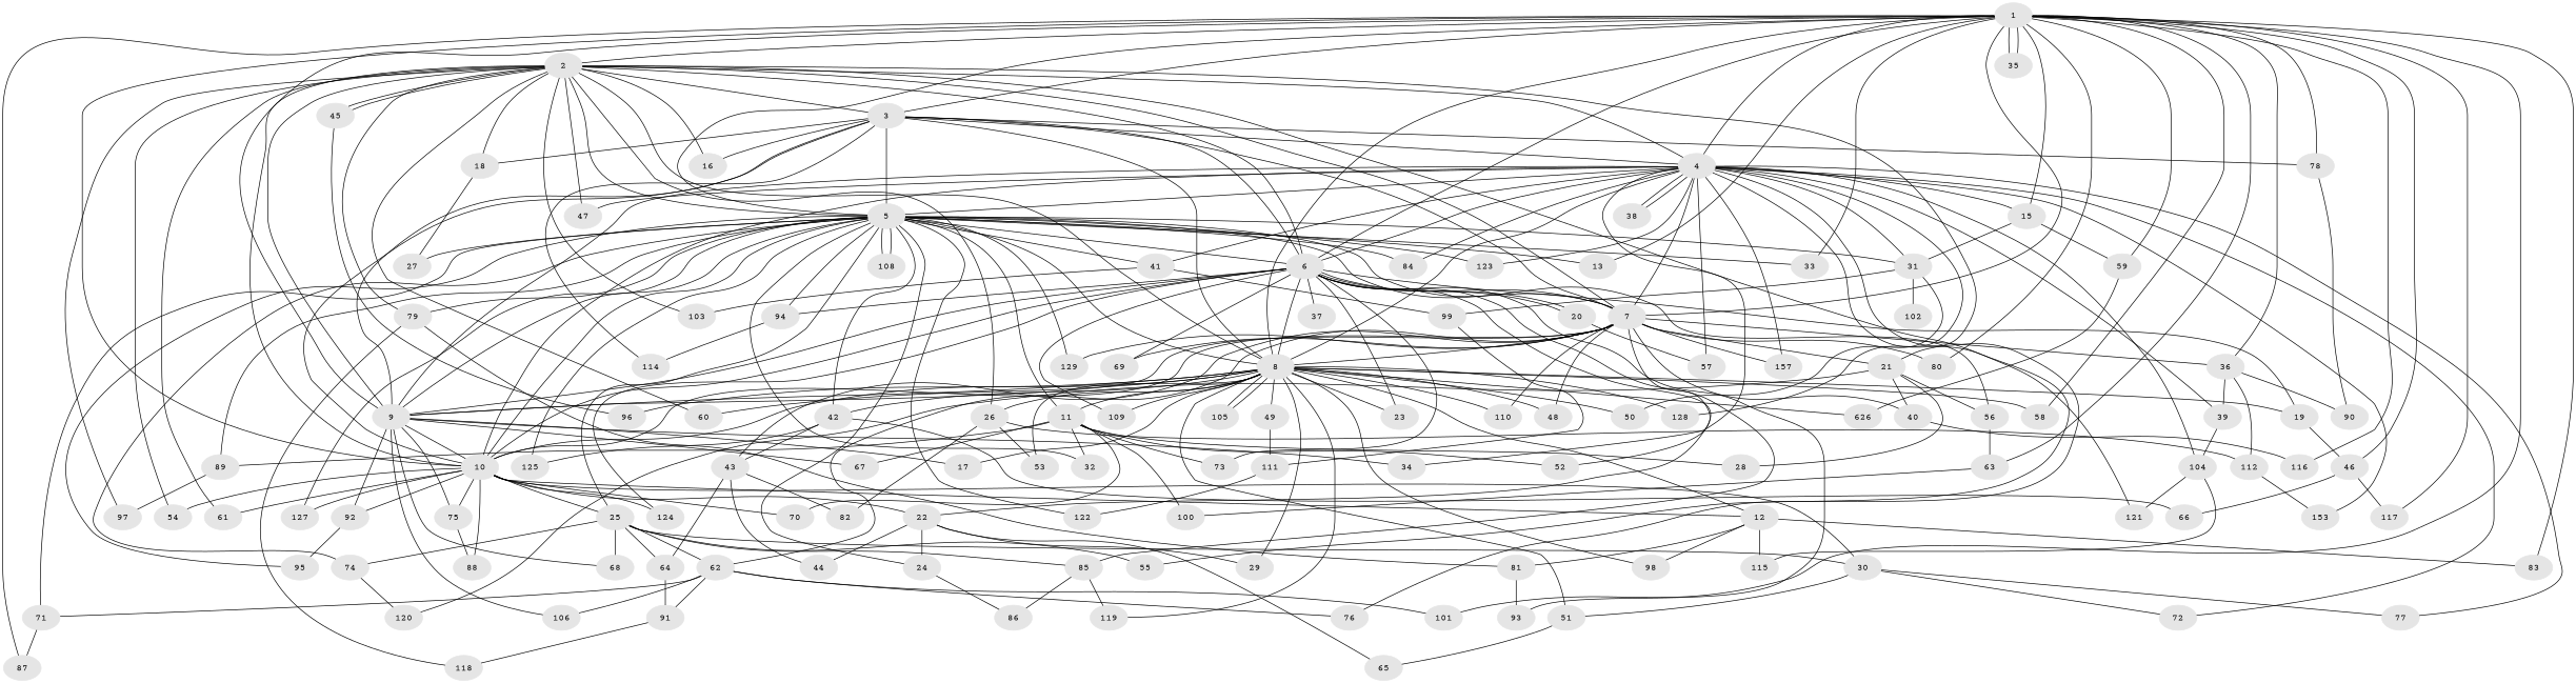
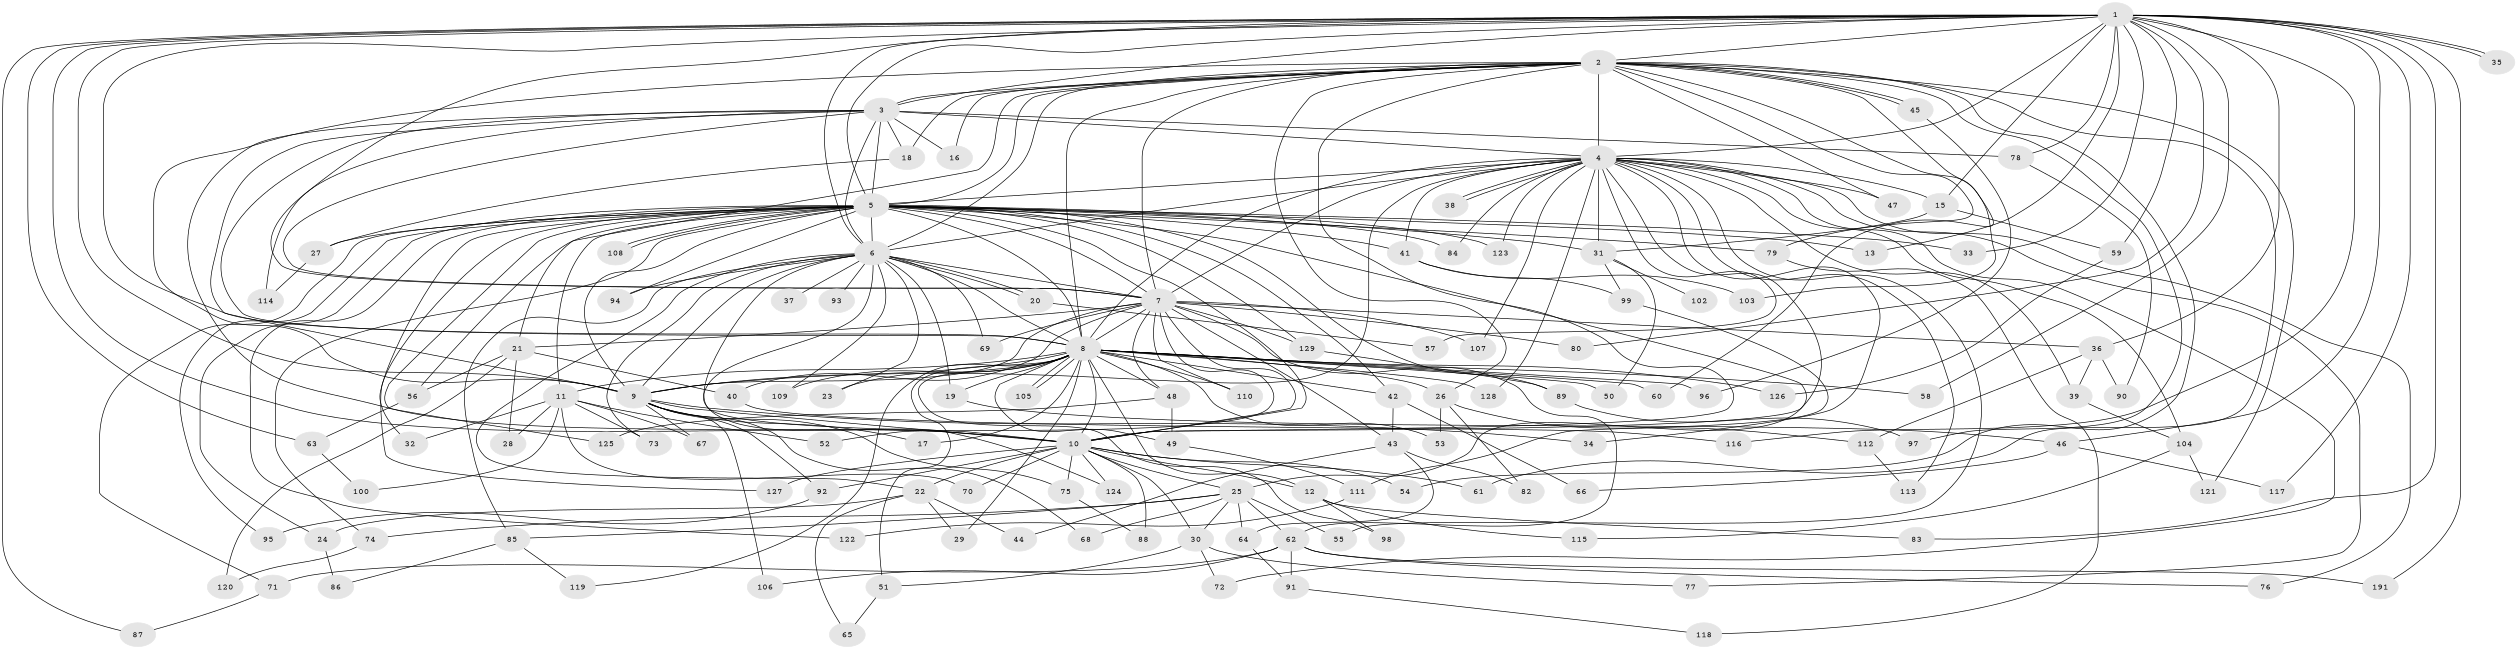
  graph {
    fontname="Courier Prime"
    node [color=gray90 fontname="Courier Prime" style=filled]
    edge [fontname="Courier Prime"]
    1
    2
    3
    4
    5
    6
    7
    8
    9
    10
    13
    15
    33
    35
    36
    46
    58
    59
    63
    78
    80
    83
    87
-   101
+   101 [label=191]
    116
    117
    16
    18
    21
    26
    45
    47
    54
    60
    61
    79
    97
    103
    121
    114
    34
    38
    39
    41
    55
    57
    72
    76
    77
    84
    104
-   107 [label=157]
-   113 [label=153]
+   107
+   113
    123
    128
    31
    11
    24
    25
    27
    32
    42
    56
    71
    74
    89
    94
    95
    108
    122
    125
    127
    129
    37
    19
    20
    22
    23
    69
    73
    85
    93
    109
    124
    40
    43
    48
    52
    62
    110
    12
    17
    29
    49
    50
    51
    53
    96
    98
    105
    119
-   126 [label=626]
+   126
    67
    68
    75
    92
    106
    30
    70
    88
    112
    90
    66
    100
    28
    120
    82
-   81
    118
    99
    115
    86
    64
    102
    44
    65
    91
    111
    1 -- 2
    1 -- 3
    1 -- 4
    1 -- 5
    1 -- 6
    1 -- 7
    1 -- 8
    1 -- 9
    1 -- 10
    1 -- 13
    1 -- 15
    1 -- 33
    1 -- 35
    1 -- 35
    1 -- 36
    1 -- 46
    1 -- 58
    1 -- 59
    1 -- 63
    1 -- 78
    1 -- 80
    1 -- 83
    1 -- 87
    1 -- 101
    1 -- 116
    1 -- 117
    2 -- 3
    2 -- 4
    2 -- 5
    2 -- 6
    2 -- 7
    2 -- 8
    2 -- 9
    2 -- 10
    2 -- 16
    2 -- 18
    2 -- 21
    2 -- 26
    2 -- 45
    2 -- 45
    2 -- 47
    2 -- 54
    2 -- 60
    2 -- 61
    2 -- 79
    2 -- 97
    2 -- 103
    2 -- 121
    3 -- 4
    3 -- 5
    3 -- 6
    3 -- 7
    3 -- 8
    3 -- 9
    3 -- 10
    3 -- 78
    3 -- 16
    3 -- 18
    3 -- 114
    4 -- 5
    4 -- 6
    4 -- 7
    4 -- 8
    4 -- 9
    4 -- 10
    4 -- 15
    4 -- 47
    4 -- 34
    4 -- 38
    4 -- 38
    4 -- 39
    4 -- 41
    4 -- 55
    4 -- 57
    4 -- 72
    4 -- 76
    4 -- 77
    4 -- 84
    4 -- 104
    4 -- 107
    4 -- 113
    4 -- 123
    4 -- 128
    4 -- 31
    5 -- 6
    5 -- 7
    5 -- 8
    5 -- 9
    5 -- 10
    5 -- 13
    5 -- 33
    5 -- 79
    5 -- 41
    5 -- 84
    5 -- 123
    5 -- 31
    5 -- 11
    5 -- 24
    5 -- 25
    5 -- 27
    5 -- 32
    5 -- 42
    5 -- 56
    5 -- 71
    5 -- 74
    5 -- 89
    5 -- 94
    5 -- 95
    5 -- 108
    5 -- 108
    5 -- 122
    5 -- 125
    5 -- 127
    5 -- 129
    6 -- 7
    6 -- 8
    6 -- 9
    6 -- 10
    6 -- 94
    6 -- 37
    6 -- 19
    6 -- 20
    6 -- 20
    6 -- 22
    6 -- 23
    6 -- 69
    6 -- 73
    6 -- 85
    6 -- 93
    6 -- 109
    6 -- 124
    7 -- 8
    7 -- 9
    7 -- 10
    7 -- 36
    7 -- 80
    7 -- 21
    7 -- 107
    7 -- 129
    7 -- 69
    7 -- 40
    7 -- 43
    7 -- 48
    7 -- 52
    7 -- 62
    7 -- 110
    8 -- 9
    8 -- 10
    8 -- 58
    8 -- 26
    8 -- 60
    8 -- 128
    8 -- 11
    8 -- 42
    8 -- 19
    8 -- 23
    8 -- 109
    8 -- 48
    8 -- 110
    8 -- 12
    8 -- 17
    8 -- 29
    8 -- 49
    8 -- 50
    8 -- 51
    8 -- 53
    8 -- 96
    8 -- 98
    8 -- 105
    8 -- 105
    8 -- 119
    8 -- 126
    9 -- 10
    9 -- 34
    9 -- 17
    9 -- 67
    9 -- 68
    9 -- 75
    9 -- 92
    9 -- 106
    10 -- 54
    10 -- 61
    10 -- 25
    10 -- 127
    10 -- 22
    10 -- 124
    10 -- 12
    10 -- 75
    10 -- 92
    10 -- 30
    10 -- 70
    10 -- 88
    15 -- 59
    15 -- 31
    36 -- 39
    36 -- 112
    36 -- 90
    46 -- 117
    46 -- 66
    59 -- 126
    63 -- 100
    78 -- 90
    18 -- 27
    21 -- 56
    21 -- 40
    21 -- 28
    21 -- 120
    26 -- 53
    26 -- 112
    26 -- 82
    45 -- 96
-   79 -- 81
    79 -- 118
    39 -- 104
    41 -- 103
    41 -- 99
    104 -- 121
    104 -- 115
    31 -- 50
    31 -- 99
    31 -- 102
    11 -- 32
-   11 -- 89
+   129 -- 89
    11 -- 73
    11 -- 52
    11 -- 67
    11 -- 70
    11 -- 100
    11 -- 28
    24 -- 86
    25 -- 55
    25 -- 74
    25 -- 85
    25 -- 62
    25 -- 68
    25 -- 30
    25 -- 64
-   94 -- 114
-   42 -- 125
+   27 -- 114
+   48 -- 125
    42 -- 43
    42 -- 66
    56 -- 63
    71 -- 87
    74 -- 120
    89 -- 97
    19 -- 46
    20 -- 57
    22 -- 24
    22 -- 29
    22 -- 44
    22 -- 65
    85 -- 119
    85 -- 86
    40 -- 116
    43 -- 82
    43 -- 64
    43 -- 44
+   48 -- 49
    62 -- 101
    62 -- 76
    62 -- 71
    62 -- 106
    62 -- 91
    12 -- 83
    12 -- 98
-   12 -- 81
    12 -- 115
    49 -- 111
    51 -- 65
    75 -- 88
    92 -- 95
    30 -- 72
    30 -- 77
    30 -- 51
    112 -- 113
-   81 -- 93
    99 -- 111
    64 -- 91
    91 -- 118
    111 -- 122
  }
